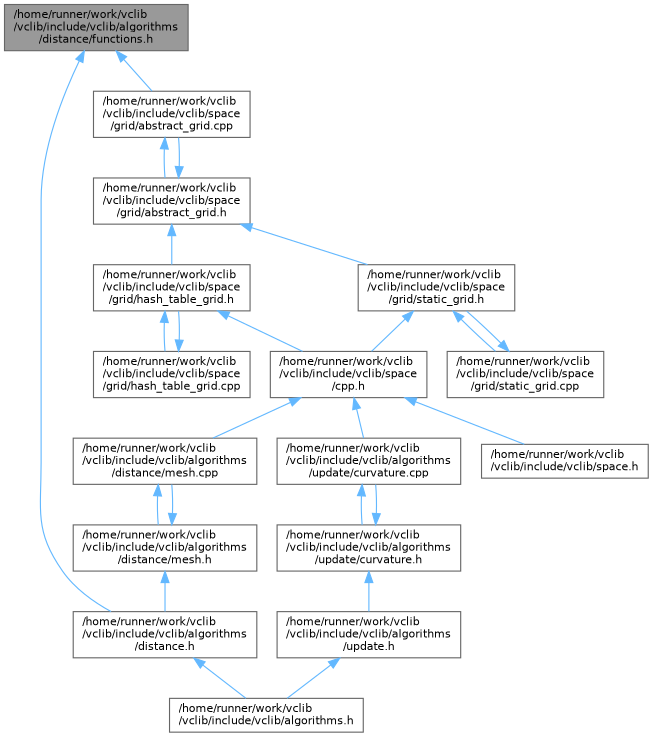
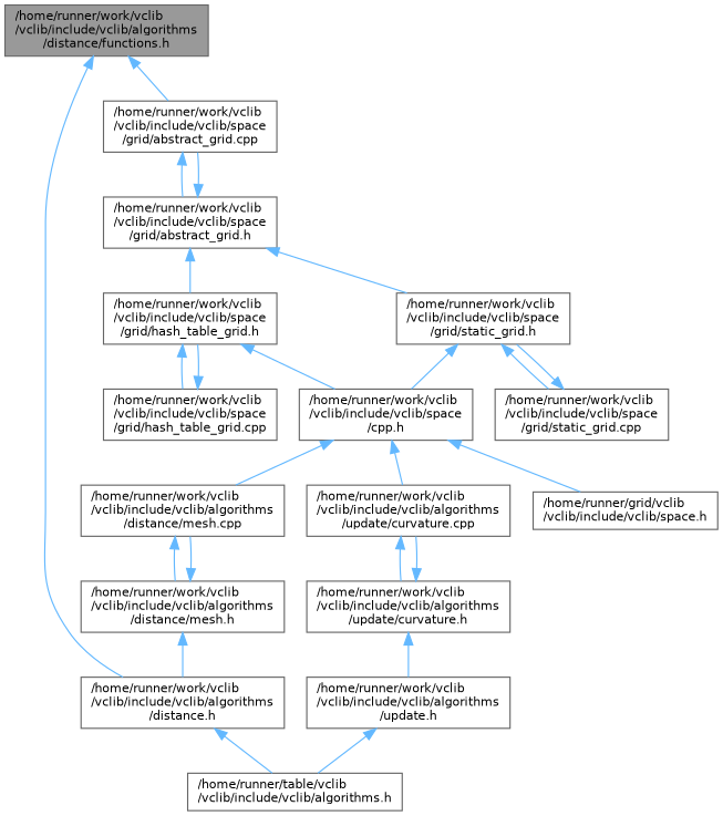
  digraph {
    node [color=grey40 fillcolor=white fontname=Helvetica fontsize=10 shape=box style=filled]
    edge [color=steelblue1 dir=back fontname=Helvetica fontsize=10 labelfontname=Helvetica labelfontsize=10 style=solid]
    n1 [color=gray40 fillcolor=grey60 fontcolor=black height=0.2 label="/home/runner/work/vclib\l/vclib/include/vclib/algorithms\l/distance/functions.h" width=0.4]
    n2 [height=0.2 label="/home/runner/work/vclib\l/vclib/include/vclib/algorithms\l/distance.h" width=0.4]
    n3 [height=0.2 label="/home/runner/work/vclib\l/vclib/include/vclib/space\l/grid/abstract_grid.cpp" width=0.4]
-   n4 [height=0.2 label="/home/runner/work/vclib\l/vclib/include/vclib/algorithms.h" width=0.4]
+   n4 [height=0.2 label="/home/runner/table/vclib\l/vclib/include/vclib/algorithms.h" width=0.4]
    n5 [height=0.2 label="/home/runner/work/vclib\l/vclib/include/vclib/space\l/grid/abstract_grid.h" width=0.4]
    n6 [height=0.2 label="/home/runner/work/vclib\l/vclib/include/vclib/space\l/grid/hash_table_grid.h" width=0.4]
    n7 [height=0.2 label="/home/runner/work/vclib\l/vclib/include/vclib/space\l/grid/static_grid.h" width=0.4]
    n8 [height=0.2 label="/home/runner/work/vclib\l/vclib/include/vclib/space\l/cpp.h" width=0.4]
    n9 [height=0.2 label="/home/runner/work/vclib\l/vclib/include/vclib/space\l/grid/hash_table_grid.cpp" width=0.4]
    n10 [height=0.2 label="/home/runner/work/vclib\l/vclib/include/vclib/space\l/grid/static_grid.cpp" width=0.4]
    n11 [height=0.2 label="/home/runner/work/vclib\l/vclib/include/vclib/algorithms\l/distance/mesh.cpp" width=0.4]
    n12 [height=0.2 label="/home/runner/work/vclib\l/vclib/include/vclib/algorithms\l/update/curvature.cpp" width=0.4]
-   n13 [height=0.2 label="/home/runner/work/vclib\l/vclib/include/vclib/space.h" width=0.4]
+   n13 [height=0.2 label="/home/runner/grid/vclib\l/vclib/include/vclib/space.h" width=0.4]
    n14 [height=0.2 label="/home/runner/work/vclib\l/vclib/include/vclib/algorithms\l/distance/mesh.h" width=0.4]
    n15 [height=0.2 label="/home/runner/work/vclib\l/vclib/include/vclib/algorithms\l/update/curvature.h" width=0.4]
    n16 [height=0.2 label="/home/runner/work/vclib\l/vclib/include/vclib/algorithms\l/update.h" width=0.4]
    n1 -> n2
    n1 -> n3
    n2 -> n4
    n3 -> n5
    n5 -> n3
    n5 -> n6
    n5 -> n7
    n6 -> n8
    n6 -> n9
    n7 -> n8
    n7 -> n10
    n8 -> n11
    n8 -> n12
    n8 -> n13
    n9 -> n6
    n10 -> n7
    n11 -> n14
    n12 -> n15
    n14 -> n2
    n14 -> n11
    n15 -> n12
    n15 -> n16
    n16 -> n4
  }
